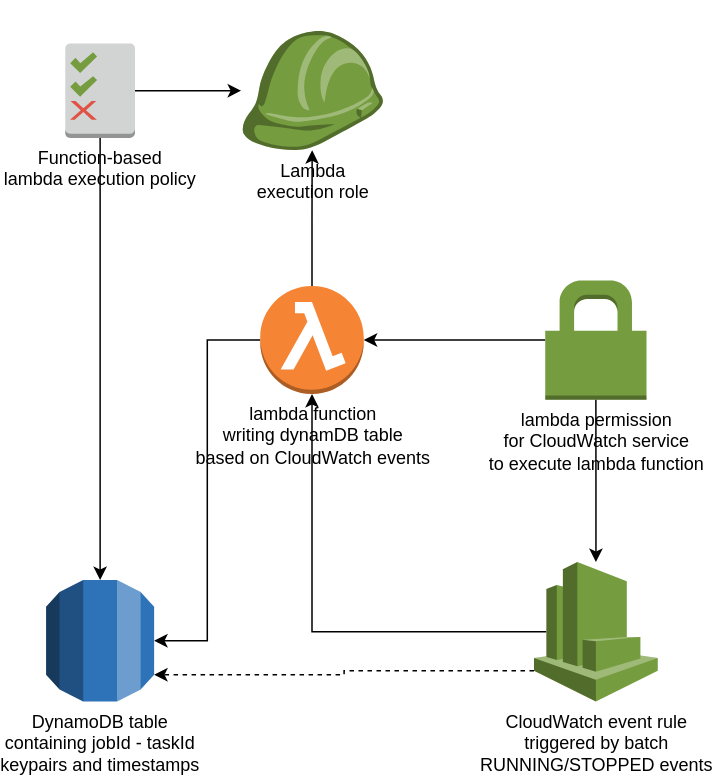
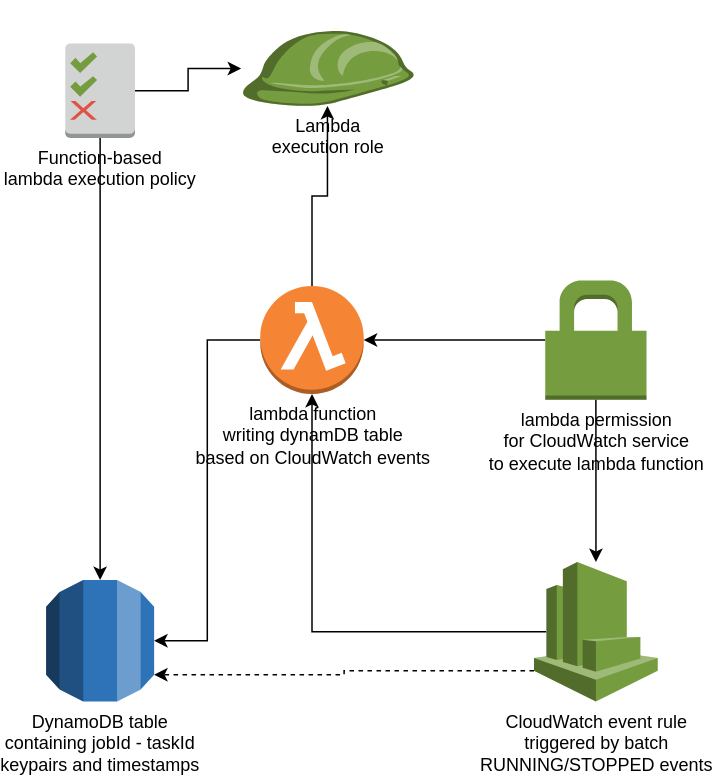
  <mxCell id="0" />
  <mxCell id="1" parent="0" />
  <mxCell id="2" style="edgeStyle=orthogonalEdgeStyle;rounded=0;orthogonalLoop=1;jettySize=auto;html=1;exitX=0.5;exitY=0;exitDx=0;exitDy=0;exitPerimeter=0;" parent="1" source="4" target="6" edge="1"><mxGeometry relative="1" as="geometry" /></mxCell>
  <mxCell id="3" style="edgeStyle=orthogonalEdgeStyle;rounded=0;orthogonalLoop=1;jettySize=auto;html=1;exitX=0;exitY=0.5;exitDx=0;exitDy=0;exitPerimeter=0;entryX=1;entryY=0.5;entryDx=0;entryDy=0;entryPerimeter=0;" parent="1" source="4" target="5" edge="1"><mxGeometry relative="1" as="geometry" /></mxCell>
  <mxCell id="4" value="lambda function&lt;br&gt;writing dynamDB table&lt;br&gt;based on CloudWatch events" style="outlineConnect=0;dashed=0;verticalLabelPosition=bottom;verticalAlign=top;align=center;html=1;shape=mxgraph.aws3.lambda_function;fillColor=#F58534;gradientColor=none;" parent="1" vertex="1"><mxGeometry x="163" y="190" width="69" height="72" as="geometry" /></mxCell>
  <mxCell id="5" value="DynamoDB table&lt;br&gt;containing jobId - taskId&lt;br&gt;keypairs and timestamps" style="outlineConnect=0;dashed=0;verticalLabelPosition=bottom;verticalAlign=top;align=center;html=1;shape=mxgraph.aws3.rds;fillColor=#2E73B8;gradientColor=none;" parent="1" vertex="1"><mxGeometry x="20.25" y="386" width="72" height="81" as="geometry" /></mxCell>
- <mxCell id="6" value="Lambda&lt;br&gt;execution role" style="outlineConnect=0;dashed=0;verticalLabelPosition=bottom;verticalAlign=top;align=center;html=1;shape=mxgraph.aws3.role;fillColor=#759C3E;gradientColor=none;" parent="1" vertex="1"><mxGeometry x="150.25" y="20" width="94.5" height="79.5" as="geometry" /></mxCell>
+ <mxCell id="6" value="Lambda&lt;br&gt;execution role" style="outlineConnect=0;dashed=0;verticalLabelPosition=bottom;verticalAlign=top;align=center;html=1;shape=mxgraph.aws3.role;fillColor=#759C3E;gradientColor=none;" parent="1" vertex="1"><mxGeometry x="150.25" y="20" width="115" height="50" as="geometry" /></mxCell>
  <mxCell id="7" style="edgeStyle=orthogonalEdgeStyle;rounded=0;orthogonalLoop=1;jettySize=auto;html=1;exitX=1;exitY=0.5;exitDx=0;exitDy=0;exitPerimeter=0;" parent="1" source="9" target="6" edge="1"><mxGeometry relative="1" as="geometry" /></mxCell>
  <mxCell id="8" style="edgeStyle=orthogonalEdgeStyle;rounded=0;orthogonalLoop=1;jettySize=auto;html=1;exitX=0.5;exitY=1;exitDx=0;exitDy=0;exitPerimeter=0;" parent="1" source="9" target="5" edge="1"><mxGeometry relative="1" as="geometry" /></mxCell>
  <mxCell id="9" value="Function-based&lt;br&gt;lambda execution policy" style="outlineConnect=0;dashed=0;verticalLabelPosition=bottom;verticalAlign=top;align=center;html=1;shape=mxgraph.aws3.permissions_2;fillColor=#D2D3D3;gradientColor=none;" parent="1" vertex="1"><mxGeometry x="33" y="28.25" width="46.5" height="63" as="geometry" /></mxCell>
  <mxCell id="10" style="edgeStyle=orthogonalEdgeStyle;rounded=0;orthogonalLoop=1;jettySize=auto;html=1;exitX=0.1;exitY=0.5;exitDx=0;exitDy=0;exitPerimeter=0;" parent="1" source="12" target="4" edge="1"><mxGeometry relative="1" as="geometry" /></mxCell>
  <mxCell id="11" style="edgeStyle=orthogonalEdgeStyle;rounded=0;orthogonalLoop=1;jettySize=auto;html=1;exitX=0;exitY=0.78;exitDx=0;exitDy=0;exitPerimeter=0;entryX=1;entryY=0.78;entryDx=0;entryDy=0;entryPerimeter=0;dashed=1;" parent="1" source="12" target="5" edge="1"><mxGeometry relative="1" as="geometry" /></mxCell>
  <mxCell id="12" value="CloudWatch event rule&lt;br&gt;triggered by batch &lt;br&gt;RUNNING/STOPPED events" style="outlineConnect=0;dashed=0;verticalLabelPosition=bottom;verticalAlign=top;align=center;html=1;shape=mxgraph.aws3.cloudwatch;fillColor=#759C3E;gradientColor=none;" parent="1" vertex="1"><mxGeometry x="345.5" y="374" width="82.5" height="93" as="geometry" /></mxCell>
  <mxCell id="13" style="edgeStyle=orthogonalEdgeStyle;rounded=0;orthogonalLoop=1;jettySize=auto;html=1;exitX=0;exitY=0.5;exitDx=0;exitDy=0;exitPerimeter=0;" parent="1" source="15" target="4" edge="1"><mxGeometry relative="1" as="geometry" /></mxCell>
  <mxCell id="14" style="edgeStyle=orthogonalEdgeStyle;rounded=0;orthogonalLoop=1;jettySize=auto;html=1;exitX=0.5;exitY=1;exitDx=0;exitDy=0;exitPerimeter=0;" parent="1" source="15" target="12" edge="1"><mxGeometry relative="1" as="geometry" /></mxCell>
  <mxCell id="15" value="lambda permission&lt;br&gt;for CloudWatch service&lt;br&gt;to execute lambda function" style="outlineConnect=0;dashed=0;verticalLabelPosition=bottom;verticalAlign=top;align=center;html=1;shape=mxgraph.aws3.permissions;fillColor=#759C3E;gradientColor=none;" parent="1" vertex="1"><mxGeometry x="353" y="186.25" width="67.5" height="79.5" as="geometry" /></mxCell>
